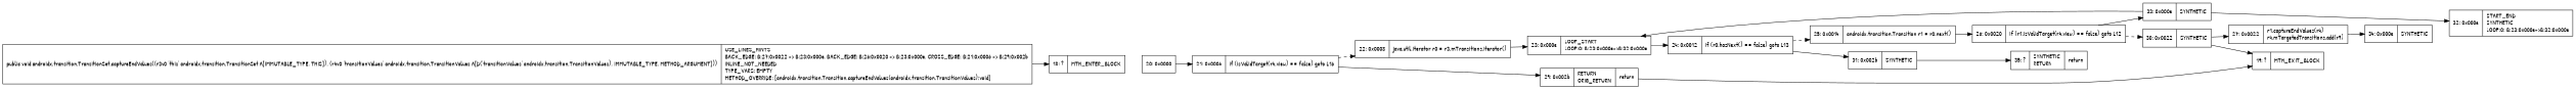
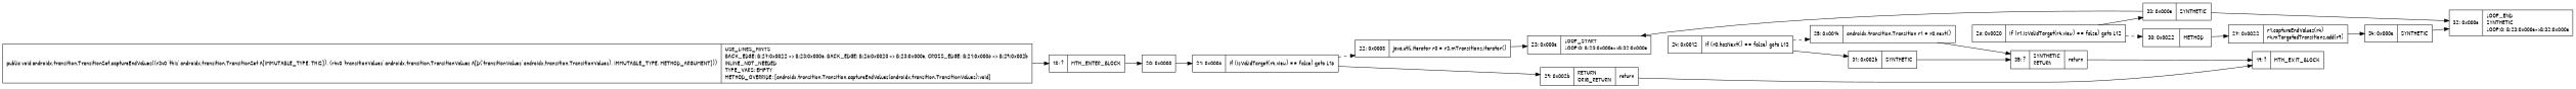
  digraph {
    fontname="Patrick Hand"
    rankdir=LR
    node [fontname="Patrick Hand" shape=record]
    edge [fontname="Patrick Hand"]
    n1 [label="{18\:\ ?|MTH_ENTER_BLOCK\l}"]
    n2 [label="{20\:\ 0x0000}"]
    n3 [label="{21\:\ 0x0006|if (isValidTarget(r4.view) == false) goto L16\l}"]
    n4 [label="{22\:\ 0x0008|java.util.Iterator r0 = r3.mTransitions.iterator()\l}"]
    n5 [label="{29\:\ 0x002b|RETURN\lORIG_RETURN\l|return\l}"]
    n6 [label="{23\:\ 0x000e|LOOP_START\lLOOP:0: B:23:0x000e\-\>B:32:0x000e\l}"]
    n7 [label="{19\:\ ?|MTH_EXIT_BLOCK\l}"]
    n8 [label="{24\:\ 0x0012|if (r0.hasNext() == false) goto L13\l}"]
    n9 [label="{25\:\ 0x0014|androidx.transition.Transition r1 = r0.next()\l}"]
    n10 [label="{31\:\ 0x002b|SYNTHETIC\l}"]
    n11 [label="{26\:\ 0x0020|if (r1.isValidTarget(r4.view) == false) goto L12\l}"]
    n12 [label="{35\:\ ?|SYNTHETIC\lRETURN\l|return\l}"]
-   n13 [label="{30\:\ 0x0022|SYNTHETIC\l}"]
+   n13 [label="{30\:\ 0x0022|METHOD\l}"]
    n14 [label="{33\:\ 0x000e|SYNTHETIC\l}"]
    n15 [label="{27\:\ 0x0022|r1.captureEndValues(r4)\lr4.mTargetedTransitions.add(r9)\l}"]
-   n16 [label="{32\:\ 0x000e|START_END\lSYNTHETIC\lLOOP:0: B:23:0x000e\-\>B:32:0x000e\l}"]
+   n16 [label="{32\:\ 0x000e|LOOP_END\lSYNTHETIC\lLOOP:0: B:23:0x000e\-\>B:32:0x000e\l}"]
    n17 [label="{34\:\ 0x000e|SYNTHETIC\l}"]
    n18 [label="{public void androidx.transition.TransitionSet.captureEndValues((r3v0 'this' androidx.transition.TransitionSet A[IMMUTABLE_TYPE, THIS]), (r4v0 'transitionValues' androidx.transition.TransitionValues A[D('transitionValues' androidx.transition.TransitionValues), IMMUTABLE_TYPE, METHOD_ARGUMENT]))  | USE_LINES_HINTS\lBACK_EDGE: B:27:0x0022 \-\> B:23:0x000e, BACK_EDGE: B:26:0x0020 \-\> B:23:0x000e, CROSS_EDGE: B:21:0x0006 \-\> B:29:0x002b\lINLINE_NOT_NEEDED\lTYPE_VARS: EMPTY\lMETHOD_OVERRIDE: [androidx.transition.Transition.captureEndValues(androidx.transition.TransitionValues):void]\l}"]
+   n1 -> n2
    n2 -> n3
    n3 -> n4 [style=dashed]
    n3 -> n5
    n4 -> n6
    n5 -> n7
-   n6 -> n8
    n8 -> n9 [style=dashed]
    n8 -> n10
-   n9 -> n11
+   n9 -> n12
    n10 -> n12
    n11 -> n13 [style=dashed]
    n11 -> n14
-   n13 -> n7
+   n12 -> n7
    n13 -> n15
    n14 -> n6
    n14 -> n16
    n15 -> n17
+   n17 -> n16
    n18 -> n1
  }
